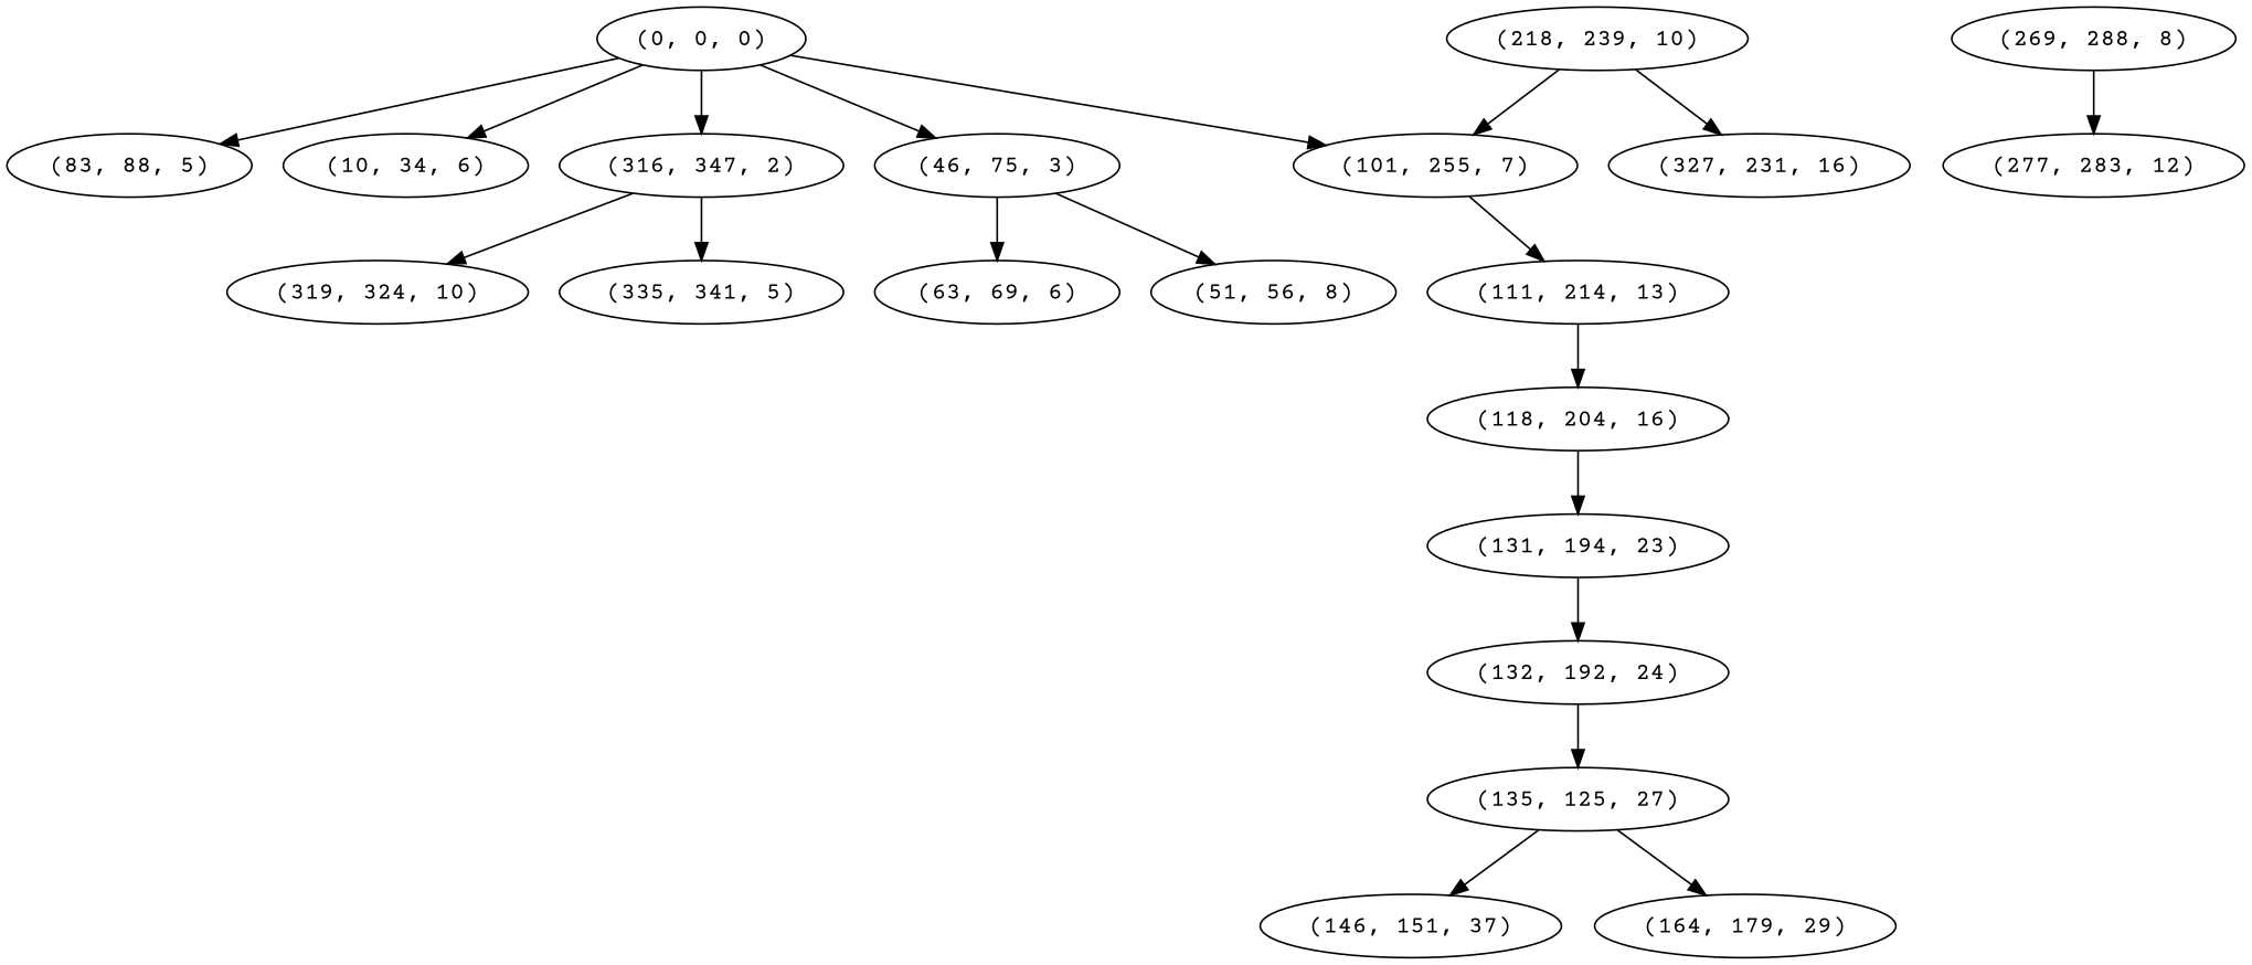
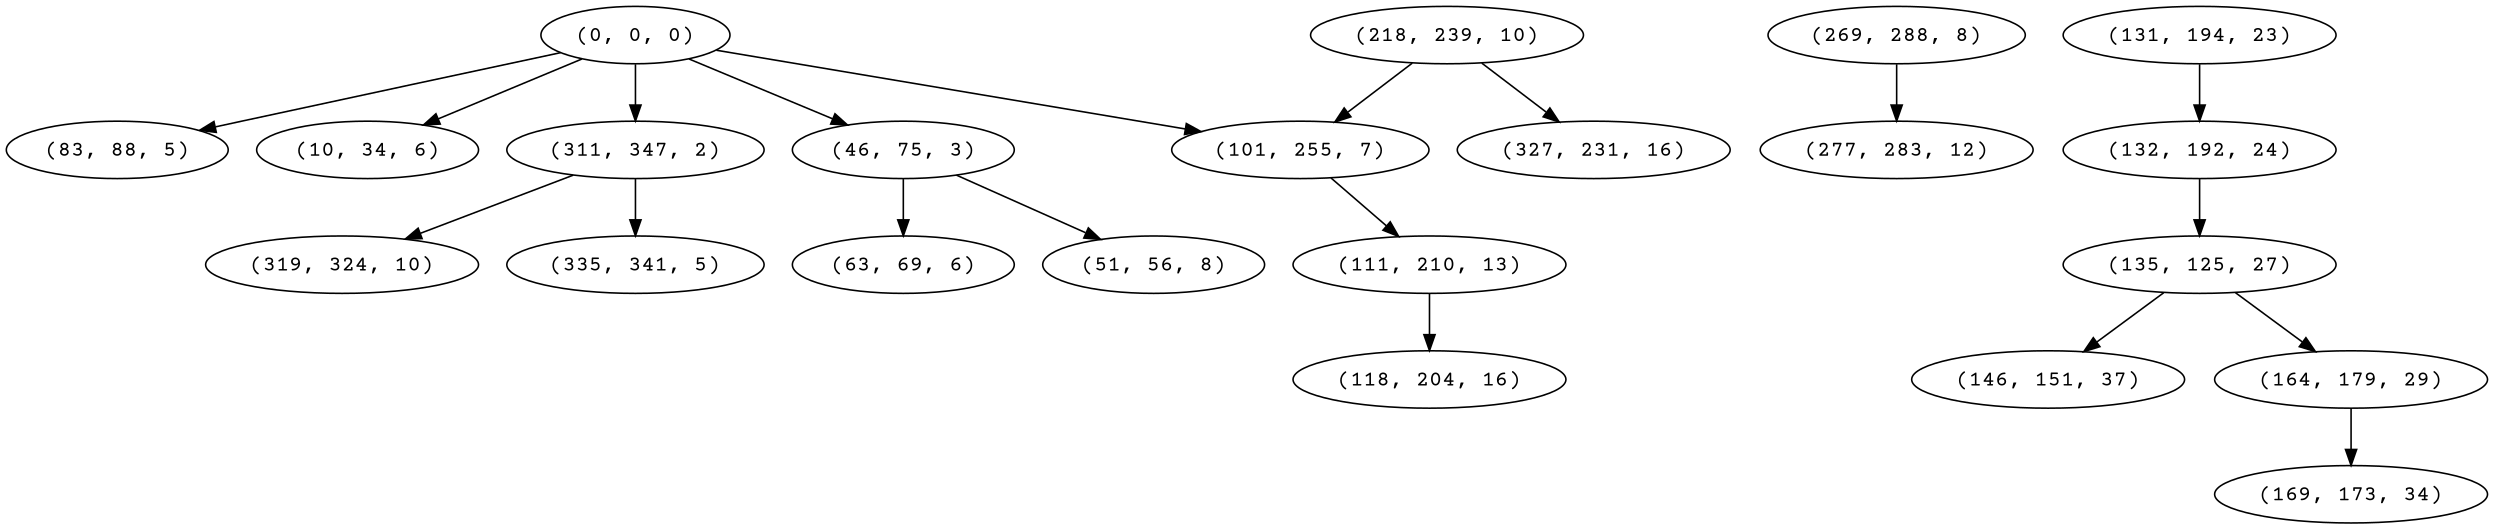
  digraph {
    fontname="Courier Prime"
    node [fontname="Courier Prime"]
    edge [fontname="Courier Prime"]
    "(0, 0, 0)"
    "(10, 34, 6)"
    "(46, 75, 3)"
    "(83, 88, 5)"
    "(101, 255, 7)"
-   "(311, 347, 2)" [label="(316, 347, 2)"]
+   "(311, 347, 2)"
    "(51, 56, 8)"
    "(63, 69, 6)"
-   "(111, 210, 13)" [label="(111, 214, 13)"]
+   "(111, 210, 13)"
    "(269, 288, 8)"
    "(277, 283, 12)"
    "(319, 324, 10)"
    "(335, 341, 5)"
    "(118, 204, 16)"
    "(218, 239, 10)"
    n16 [label="(327, 231, 16)"]
    "(131, 194, 23)"
    "(132, 192, 24)"
    n19 [label="(135, 125, 27)"]
    "(146, 151, 37)"
    "(164, 179, 29)"
+   "(169, 173, 34)"
    "(0, 0, 0)" -> "(10, 34, 6)"
    "(0, 0, 0)" -> "(46, 75, 3)"
    "(0, 0, 0)" -> "(83, 88, 5)"
    "(0, 0, 0)" -> "(101, 255, 7)"
    "(0, 0, 0)" -> "(311, 347, 2)"
    "(46, 75, 3)" -> "(51, 56, 8)"
    "(46, 75, 3)" -> "(63, 69, 6)"
    "(101, 255, 7)" -> "(111, 210, 13)"
    "(311, 347, 2)" -> "(319, 324, 10)"
    "(311, 347, 2)" -> "(335, 341, 5)"
    "(111, 210, 13)" -> "(118, 204, 16)"
    "(269, 288, 8)" -> "(277, 283, 12)"
-   "(118, 204, 16)" -> "(131, 194, 23)"
    "(218, 239, 10)" -> "(101, 255, 7)"
    "(218, 239, 10)" -> n16
    "(131, 194, 23)" -> "(132, 192, 24)"
    "(132, 192, 24)" -> n19
    n19 -> "(146, 151, 37)"
    n19 -> "(164, 179, 29)"
+   "(164, 179, 29)" -> "(169, 173, 34)"
  }
